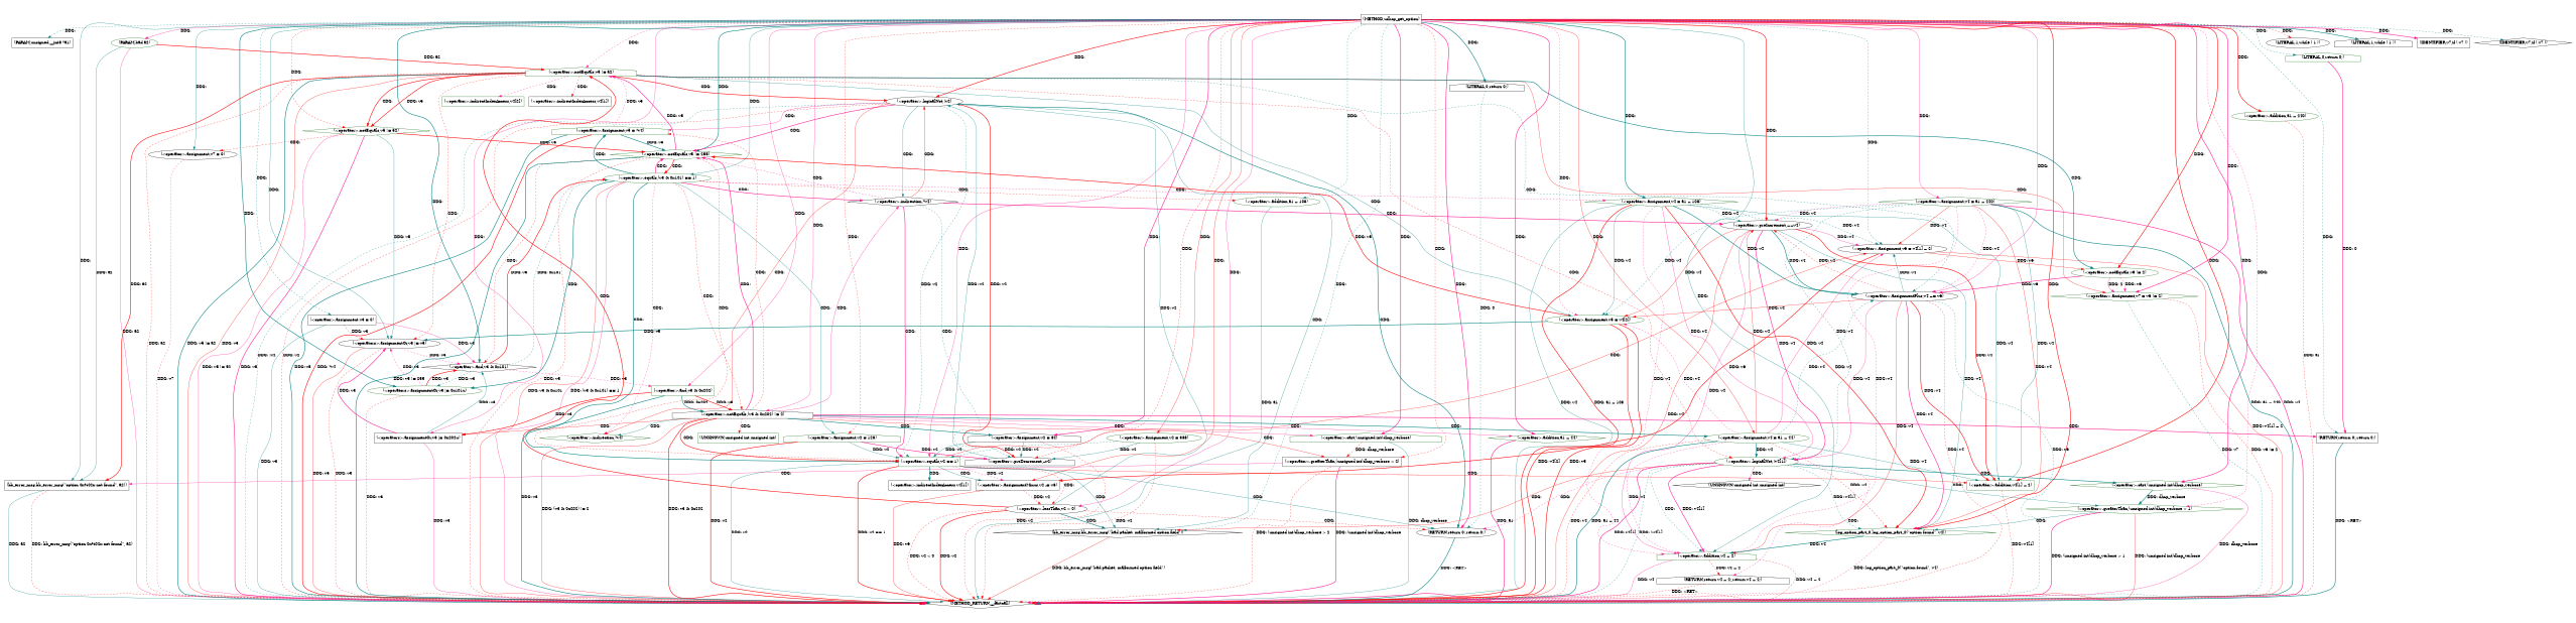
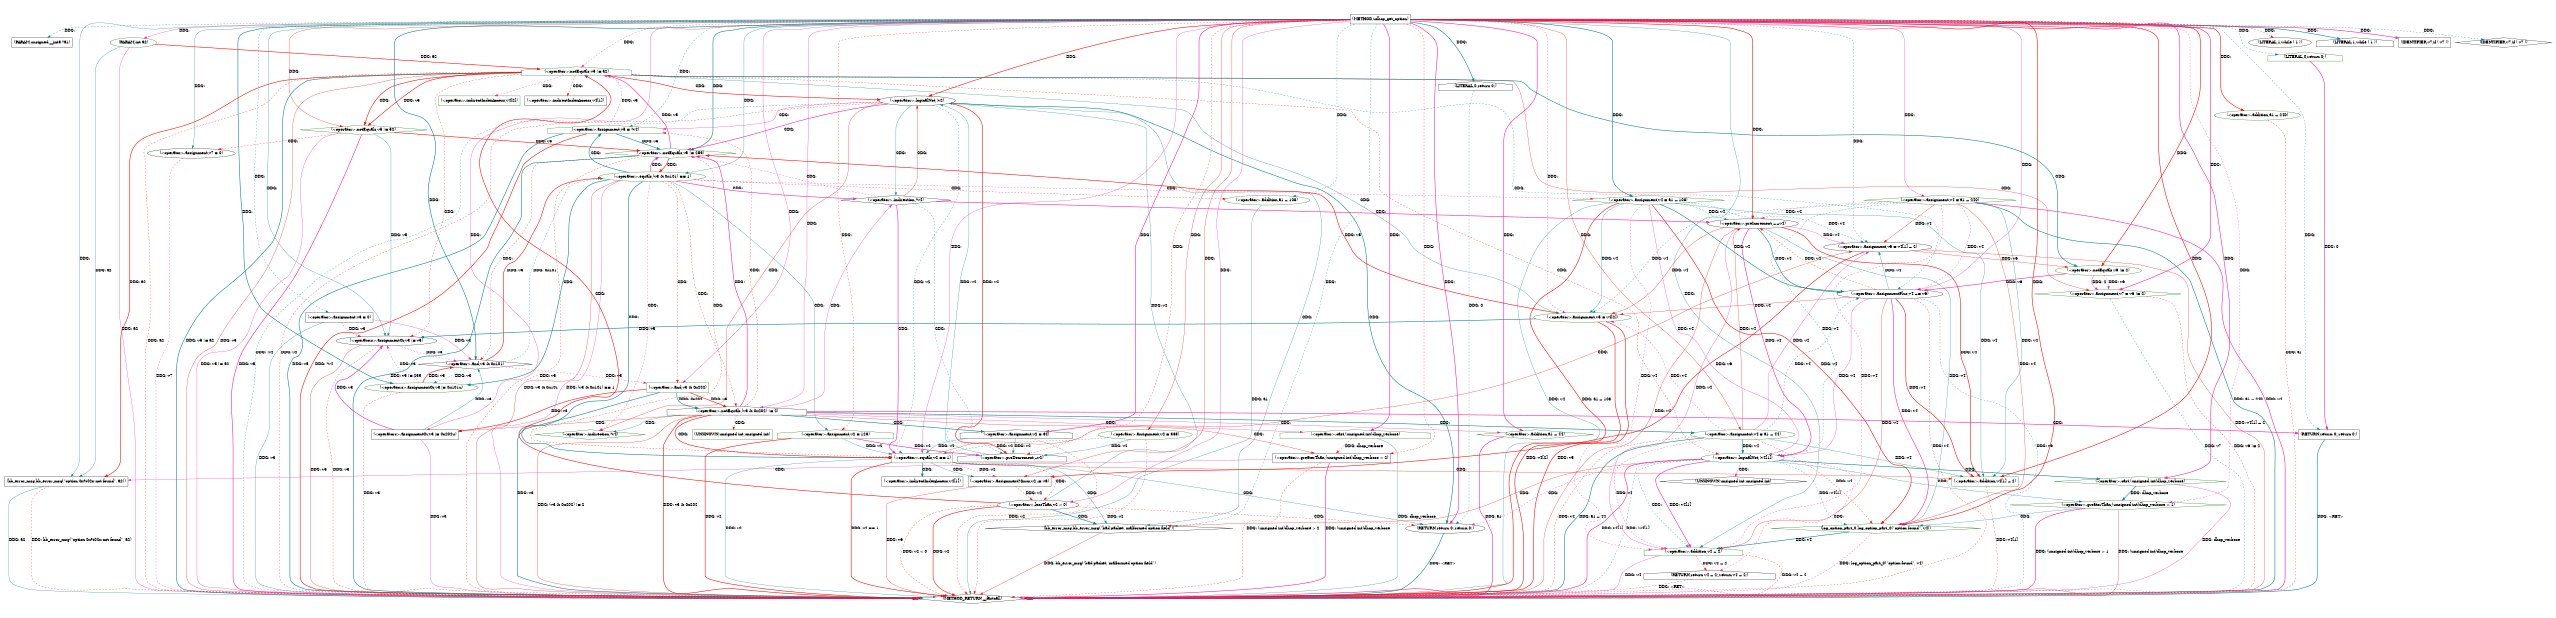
  digraph {
    node [color=black shape=ellipse]
    edge [color=red style=bold]
    n1 [label="(METHOD,udhcp_get_option)" shape=box]
    n2 [label="(PARAM,unsigned __int8 *a1)" shape=box]
-   n3 [color=darkgreen label="(PARAM,bad a2)"]
+   n3 [color=darkgreen label="(PARAM,int a2)"]
    n4 [color=darkgreen label="(<operator>.assignment,v2 = 388)"]
    n5 [label="(<operator>.assignment,v3 = 0)" shape=box]
    n6 [color=darkgreen label="(<operator>.assignment,v4 = a1 + 240)" shape=diamond]
    n7 [color=darkgreen label="(<operator>.addition,a1 + 240)"]
    n8 [label="(LITERAL,1,while ( 1 ))"]
    n9 [label="(LITERAL,1,while ( 1 ))" shape=house]
    n10 [color=darkgreen label="(<operator>.assignment,v5 = *v4)" shape=house]
    n11 [label="(<operator>.preDecrement,--v2)" shape=house]
    n12 [label="(<operator>.preIncrement,++v4)"]
    n13 [label="(<operator>.logicalNot,!v2)"]
    n14 [color=darkgreen label="(<operator>.notEquals,v5 != 255)" shape=diamond]
    n15 [color=darkgreen label="(<operator>.equals,(v3 & 0x101) == 1)"]
    n16 [label="(<operator>.and,v3 & 0x101)" shape=diamond]
    n17 [color=darkgreen label="(<operators>.assignmentOr,v3 |= 0x101u)"]
    n18 [color=darkgreen label="(<operator>.assignment,v4 = a1 + 108)" shape=diamond]
    n19 [color=darkgreen label="(<operator>.addition,a1 + 108)"]
    n20 [color=darkgreen label="(<operator>.assignment,v2 = 128)" shape=house]
    n21 [label="(<operator>.notEquals,(v3 & 0x202) != 2)" shape=house]
    n22 [color=darkgreen label="(<operator>.and,v3 & 0x202)" shape=box]
    n23 [label="(<operator>.greaterThan,(unsigned int)dhcp_verbose > 2)" shape=box]
    n24 [color=darkgreen label="(<operator>.cast,(unsigned int)dhcp_verbose)" shape=house]
    n25 [label="(bb_error_msg,bb_error_msg(\"option 0x%02x not found\", a2))" shape=box]
    n26 [label="(RETURN,return 0;,return 0;)" shape=box]
    n27 [color=darkgreen label="(LITERAL,0,return 0;)" shape=house]
    n28 [label="(<operators>.assignmentOr,v3 |= 0x202u)" shape=box]
    n29 [color=darkgreen label="(<operator>.assignment,v4 = a1 + 44)"]
    n30 [color=darkgreen label="(<operator>.addition,a1 + 44)" shape=diamond]
    n31 [label="(<operator>.assignment,v2 = 64)" shape=house]
    n32 [color=darkgreen label="(<operator>.equals,v2 == 1)" shape=box]
    n33 [label="(<operator>.assignment,v6 = v4[1] + 2)"]
    n34 [color=darkgreen label="(<operator>.addition,v4[1] + 2)" shape=box]
    n35 [label="(<operator>.assignmentMinus,v2 -= v6)" shape=box]
    n36 [label="(<operator>.lessThan,v2 < 0)"]
    n37 [color=darkgreen label="(<operator>.notEquals,v5 != a2)" shape=house]
    n38 [color=darkgreen label="(<operator>.assignment,v7 = v6 != 2)" shape=diamond]
    n39 [color=darkgreen label="(<operator>.notEquals,v6 != 2)"]
    n40 [color=darkgreen label="(<operator>.notEquals,v5 != 52)" shape=diamond]
    n41 [label="(<operator>.assignment,v7 = 0)"]
    n42 [label="(IDENTIFIER,v7,if ( v7 ))" shape=box]
    n43 [color=darkgreen label="(<operator>.assignment,v5 = v4[2])"]
    n44 [label="(<operator>.assignmentPlus,v4 += v6)"]
    n45 [label="(IDENTIFIER,v7,if ( v7 ))" shape=diamond]
    n46 [label="(<operators>.assignmentOr,v3 |= v5)"]
    n47 [label="(bb_error_msg,bb_error_msg(\"bad packet, malformed option field\"))" shape=diamond]
    n48 [label="(RETURN,return 0;,return 0;)"]
    n49 [label="(LITERAL,0,return 0;)" shape=house]
    n50 [color=darkgreen label="(<operator>.greaterThan,(unsigned int)dhcp_verbose > 1)" shape=diamond]
    n51 [color=darkgreen label="(<operator>.cast,(unsigned int)dhcp_verbose)" shape=diamond]
    n52 [color=darkgreen label="(log_option_part_0,log_option_part_0(\"option found\", v4))" shape=diamond]
    n53 [color=darkgreen label="(<operator>.addition,v4 + 2)" shape=house]
    n54 [label="(METHOD_RETURN,__fastcall)" shape=diamond]
    n55 [color=darkgreen label="(<operator>.logicalNot,!v4[1])"]
    n56 [color=darkgreen label="(<operator>.indirection,*v4)" shape=diamond]
    n57 [label="(<operator>.indirection,*v4)" shape=diamond]
    n58 [color=darkgreen label="(UNKNOWN,unsigned int,unsigned int)" shape=box]
    n59 [label="(<operator>.indirectIndexAccess,v4[1])" shape=box]
    n60 [color=darkgreen label="(<operator>.indirectIndexAccess,v4[2])" shape=box]
    n61 [label="(<operator>.indirectIndexAccess,v4[1])" shape=box]
    n62 [label="(RETURN,return v4 + 2;,return v4 + 2;)" shape=house]
    n63 [label="(UNKNOWN,unsigned int,unsigned int)" shape=diamond]
    n1 -> n2 [color=teal label="DDG: " style=dashed]
    n1 -> n3 [color=deeppink label="DDG: " style=solid]
    n1 -> n4 [label="DDG: " style=solid]
    n1 -> n5 [color=teal label="DDG: " style=dashed]
    n1 -> n6 [color=deeppink label="DDG: " style=solid]
    n1 -> n7 [label="DDG: "]
    n1 -> n8 [label="DDG: " style=dashed]
    n1 -> n9 [color=teal label="DDG: "]
+   n1 -> n10 [color=teal label="DDG: " style=dashed]
    n1 -> n11 [label="DDG: " style=dashed]
    n1 -> n12 [label="DDG: "]
    n1 -> n13 [label="DDG: "]
    n1 -> n14 [color=teal label="DDG: "]
    n1 -> n15 [color=teal label="DDG: " style=solid]
    n1 -> n16 [color=teal label="DDG: "]
    n1 -> n17 [color=teal label="DDG: "]
    n1 -> n18 [color=teal label="DDG: "]
    n1 -> n19 [color=teal label="DDG: " style=dashed]
    n1 -> n20 [label="DDG: " style=dashed]
    n1 -> n21 [color=deeppink label="DDG: " style=solid]
    n1 -> n22 [color=deeppink label="DDG: " style=solid]
    n1 -> n23 [label="DDG: " style=dashed]
    n1 -> n24 [color=deeppink label="DDG: "]
    n1 -> n25 [color=teal label="DDG: " style=solid]
    n1 -> n26 [color=teal label="DDG: " style=dashed]
    n1 -> n27 [color=teal label="DDG: " style=dashed]
    n1 -> n28 [color=deeppink label="DDG: " style=solid]
    n1 -> n29 [label="DDG: " style=solid]
    n1 -> n30 [color=deeppink label="DDG: "]
    n1 -> n31 [color=deeppink label="DDG: "]
    n1 -> n32 [color=deeppink label="DDG: " style=solid]
    n1 -> n33 [color=teal label="DDG: " style=dashed]
    n1 -> n34 [label="DDG: "]
    n1 -> n35 [label="DDG: " style=solid]
    n1 -> n36 [color=deeppink label="DDG: " style=solid]
    n1 -> n37 [color=deeppink label="DDG: " style=dashed]
    n1 -> n38 [color=deeppink label="DDG: "]
    n1 -> n39 [label="DDG: "]
-   n1 -> n40 [label="DDG: " style=dashed]
+   n1 -> n40 [label="DDG: " style=solid]
    n1 -> n41 [color=teal label="DDG: " style=solid]
    n1 -> n42 [color=deeppink label="DDG: "]
    n1 -> n43 [color=deeppink label="DDG: " style=dashed]
    n1 -> n44 [color=deeppink label="DDG: " style=solid]
    n1 -> n45 [color=teal label="DDG: " style=dashed]
    n1 -> n46 [color=teal label="DDG: " style=solid]
    n1 -> n47 [color=teal label="DDG: " style=dashed]
    n1 -> n48 [color=deeppink label="DDG: "]
    n1 -> n49 [color=teal label="DDG: "]
    n1 -> n50 [color=deeppink label="DDG: " style=dashed]
    n1 -> n51 [color=deeppink label="DDG: "]
    n1 -> n52 [label="DDG: "]
    n1 -> n53 [color=teal label="DDG: " style=solid]
    n3 -> n25 [color=teal label="DDG: a2" style=solid]
    n3 -> n37 [label="DDG: a2"]
    n3 -> n54 [color=deeppink label="DDG: a2" style=solid]
    n4 -> n11 [color=teal label="DDG: v2" style=solid]
    n4 -> n32 [color=teal label="DDG: v2" style=dashed]
    n4 -> n54 [label="DDG: v2" style=dashed]
    n5 -> n16 [color=deeppink label="DDG: v3" style=solid]
    n5 -> n46 [label="DDG: v3" style=dashed]
    n5 -> n54 [color=teal label="DDG: v3" style=solid]
    n6 -> n12 [color=deeppink label="DDG: v4" style=dashed]
    n6 -> n33 [label="DDG: v4" style=solid]
    n6 -> n34 [color=teal label="DDG: v4" style=solid]
    n6 -> n43 [color=teal label="DDG: v4" style=dashed]
    n6 -> n44 [color=deeppink label="DDG: v4" style=dashed]
    n6 -> n52 [label="DDG: v4" style=solid]
    n6 -> n53 [color=deeppink label="DDG: v4" style=dashed]
    n6 -> n54 [color=deeppink label="DDG: v4"]
    n6 -> n54 [color=teal label="DDG: a1 + 240"]
    n6 -> n55 [color=teal label="DDG: v4" style=dashed]
    n7 -> n54 [label="DDG: a1" style=dashed]
    n10 -> n14 [color=teal label="DDG: v5"]
    n10 -> n37 [color=deeppink label="DDG: v5" style=dashed]
    n10 -> n54 [label="DDG: *v4"]
    n10 -> n54 [color=teal label="DDG: v5"]
    n11 -> n13 [color=teal label="DDG: v2" style=solid]
    n12 -> n33 [color=deeppink label="DDG: v4" style=solid]
    n12 -> n34 [label="DDG: v4"]
    n12 -> n43 [label="DDG: v4" style=solid]
    n12 -> n44 [color=teal label="DDG: v4"]
    n12 -> n52 [color=teal label="DDG: v4" style=solid]
    n12 -> n53 [color=deeppink label="DDG: v4" style=solid]
    n12 -> n54 [label="DDG: v4" style=solid]
    n12 -> n55 [color=deeppink label="DDG: v4"]
    n13 -> n10 [color=deeppink label="CDG: " style=solid]
    n13 -> n11 [label="DDG: v2"]
    n13 -> n14 [color=deeppink label="CDG: "]
    n13 -> n32 [color=teal label="DDG: v2" style=dashed]
    n13 -> n47 [color=teal label="CDG: " style=solid]
    n13 -> n48 [color=teal label="CDG: "]
    n13 -> n54 [label="DDG: v2" style=dashed]
    n13 -> n54 [color=teal label="DDG: !v2" style=dashed]
    n13 -> n56 [label="CDG: " style=solid]
    n13 -> n57 [color=teal label="CDG: " style=solid]
    n14 -> n15 [label="CDG: "]
    n14 -> n16 [label="CDG: " style=dashed]
    n14 -> n32 [label="CDG: " style=dashed]
    n14 -> n37 [color=deeppink label="DDG: v5"]
    n14 -> n54 [color=teal label="DDG: v5 != 255"]
    n14 -> n54 [label="DDG: v5" style=dashed]
    n15 -> n10 [color=teal label="CDG: "]
    n15 -> n14 [color=deeppink label="CDG: "]
    n15 -> n17 [color=teal label="CDG: "]
    n15 -> n18 [color=deeppink label="CDG: " style=dashed]
    n15 -> n19 [label="CDG: " style=dashed]
    n15 -> n20 [color=teal label="CDG: " style=solid]
    n15 -> n21 [label="CDG: " style=dashed]
+   n15 -> n22 [label="CDG: " style=dashed]
    n15 -> n32 [color=teal label="CDG: "]
    n15 -> n54 [color=deeppink label="DDG: (v3 & 0x101) == 1" style=solid]
    n15 -> n54 [label="DDG: v3 & 0x101" style=solid]
    n15 -> n56 [color=deeppink label="CDG: " style=dashed]
    n15 -> n57 [color=deeppink label="CDG: "]
    n16 -> n15 [label="DDG: v3"]
    n16 -> n15 [color=teal label="DDG: 0x101" style=dashed]
    n16 -> n17 [color=teal label="DDG: v3" style=dashed]
    n16 -> n22 [color=deeppink label="DDG: v3" style=dashed]
    n17 -> n16 [label="DDG: v3"]
    n17 -> n46 [color=deeppink label="CDG: v3" style=dashed]
    n17 -> n54 [label="DDG: v3" style=dashed]
    n18 -> n12 [color=teal label="DDG: v4" style=dashed]
    n18 -> n33 [color=teal label="DDG: v4" style=dashed]
    n18 -> n34 [color=teal label="DDG: v4" style=solid]
    n18 -> n43 [color=teal label="DDG: v4" style=solid]
    n18 -> n44 [color=teal label="DDG: v4"]
    n18 -> n52 [label="DDG: v4"]
    n18 -> n53 [color=deeppink label="DDG: v4" style=dashed]
    n18 -> n54 [color=teal label="DDG: v4" style=solid]
    n18 -> n54 [label="DDG: a1 + 108"]
    n18 -> n55 [color=deeppink label="DDG: v4" style=solid]
    n19 -> n54 [color=teal label="DDG: a1" style=solid]
    n20 -> n11 [color=deeppink label="DDG: v2"]
    n20 -> n32 [color=teal label="DDG: v2" style=solid]
    n20 -> n54 [label="DDG: v2"]
    n21 -> n10 [label="CDG: " style=dashed]
    n21 -> n14 [color=deeppink label="CDG: "]
    n21 -> n23 [label="CDG: " style=solid]
    n21 -> n24 [color=deeppink label="CDG: " style=solid]
    n21 -> n26 [color=deeppink label="CDG: "]
    n21 -> n28 [label="CDG: " style=solid]
    n21 -> n29 [color=teal label="CDG: "]
    n21 -> n30 [color=deeppink label="CDG: " style=solid]
    n21 -> n31 [color=teal label="CDG: "]
    n21 -> n32 [label="CDG: "]
    n21 -> n54 [label="DDG: v3 & 0x202"]
    n21 -> n54 [label="DDG: (v3 & 0x202) != 2" style=solid]
    n21 -> n56 [color=teal label="CDG: " style=solid]
    n21 -> n57 [color=deeppink label="CDG: " style=solid]
    n21 -> n58 [label="CDG: " style=dashed]
    n22 -> n21 [label="DDG: v3"]
    n22 -> n21 [color=teal label="DDG: 0x202"]
    n22 -> n28 [label="DDG: v3"]
    n22 -> n54 [color=teal label="DDG: v3"]
    n23 -> n25 [color=deeppink label="CDG: " style=solid]
    n23 -> n54 [label="DDG: (unsigned int)dhcp_verbose > 2" style=dashed]
    n23 -> n54 [color=deeppink label="DDG: (unsigned int)dhcp_verbose"]
    n24 -> n23 [label="DDG: dhcp_verbose" style=dashed]
    n24 -> n54 [color=teal label="DDG: dhcp_verbose" style=solid]
    n25 -> n54 [color=teal label="DDG: a2" style=solid]
    n25 -> n54 [label="DDG: bb_error_msg(\"option 0x%02x not found\", a2)" style=dashed]
    n26 -> n54 [color=teal label="DDG: <RET>"]
    n27 -> n26 [color=deeppink label="DDG: 0"]
    n28 -> n16 [color=teal label="DDG: v3" style=solid]
    n28 -> n46 [color=deeppink label="DDG: v3"]
    n28 -> n54 [color=deeppink label="DDG: v3" style=solid]
    n29 -> n12 [label="DDG: v4" style=solid]
    n29 -> n33 [color=deeppink label="DDG: v4" style=solid]
    n29 -> n34 [color=teal label="DDG: v4" style=solid]
    n29 -> n43 [color=deeppink label="DDG: v4" style=dashed]
    n29 -> n44 [color=teal label="DDG: v4" style=dashed]
    n29 -> n52 [label="DDG: v4" style=dashed]
    n29 -> n53 [color=deeppink label="DDG: v4" style=dashed]
    n29 -> n54 [color=teal label="DDG: a1 + 44"]
    n29 -> n54 [label="DDG: v4" style=dashed]
    n29 -> n55 [color=teal label="DDG: v4"]
    n30 -> n54 [color=deeppink label="DDG: a1"]
    n31 -> n11 [color=teal label="DDG: v2" style=solid]
    n31 -> n32 [color=teal label="DDG: v2" style=solid]
    n31 -> n54 [label="DDG: v2" style=dashed]
    n32 -> n33 [label="CDG: " style=solid]
    n32 -> n34 [label="CDG: " style=solid]
    n32 -> n35 [color=deeppink label="DDG: v2" style=dashed]
    n32 -> n35 [color=teal label="CDG: " style=solid]
    n32 -> n36 [label="CDG: " style=dashed]
    n32 -> n47 [color=teal label="CDG: " style=solid]
    n32 -> n48 [color=teal label="CDG: " style=solid]
    n32 -> n54 [color=teal label="DDG: v2" style=solid]
    n32 -> n54 [label="DDG: v2 == 1"]
    n32 -> n59 [color=teal label="CDG: "]
    n33 -> n35 [label="DDG: v6"]
    n33 -> n39 [label="DDG: v6" style=solid]
    n33 -> n54 [label="DDG: v4[1] + 2" style=solid]
    n34 -> n54 [label="DDG: v4[1]" style=dashed]
    n35 -> n36 [label="DDG: v2" style=dashed]
    n35 -> n54 [label="DDG: v6" style=solid]
    n36 -> n13 [color=teal label="DDG: v2" style=solid]
    n36 -> n37 [label="CDG: "]
    n36 -> n47 [color=teal label="CDG: "]
    n36 -> n48 [label="CDG: " style=dashed]
    n36 -> n54 [label="DDG: v2 < 0" style=dashed]
    n36 -> n54 [label="DDG: v2"]
    n37 -> n13 [label="CDG: "]
    n37 -> n25 [label="DDG: a2"]
    n37 -> n38 [label="CDG: " style=solid]
    n37 -> n39 [color=teal label="CDG: "]
    n37 -> n40 [label="DDG: v5"]
    n37 -> n40 [label="CDG: "]
    n37 -> n43 [color=teal label="CDG: " style=solid]
    n37 -> n44 [color=teal label="CDG: " style=dashed]
    n37 -> n46 [label="CDG: " style=dashed]
    n37 -> n54 [color=teal label="DDG: v5 != a2"]
    n37 -> n54 [label="DDG: v5" style=solid]
    n37 -> n54 [label="DDG: a2" style=dashed]
    n37 -> n55 [label="CDG: " style=dashed]
    n37 -> n60 [color=deeppink label="CDG: " style=dashed]
    n37 -> n61 [label="CDG: " style=dashed]
    n38 -> n54 [label="DDG: v6 != 2" style=dashed]
    n38 -> n54 [color=teal label="DDG: v7" style=dashed]
    n39 -> n38 [color=deeppink label="DDG: v6" style=dashed]
    n39 -> n38 [color=deeppink label="DDG: 2" style=solid]
    n39 -> n44 [color=deeppink label="DDG: v6"]
    n40 -> n14 [label="DDG: v5"]
    n40 -> n41 [label="CDG: " style=dashed]
    n40 -> n46 [color=teal label="DDG: v5" style=solid]
    n40 -> n54 [color=deeppink label="DDG: v5 != 52" style=solid]
    n40 -> n54 [color=deeppink label="DDG: v5"]
    n41 -> n54 [color=deeppink label="DDG: v7" style=dashed]
    n43 -> n14 [label="DDG: v5"]
    n43 -> n46 [color=teal label="DDG: v5"]
    n43 -> n54 [label="DDG: v4[2]"]
    n43 -> n54 [label="DDG: v5"]
    n44 -> n12 [label="DDG: v4" style=dashed]
    n44 -> n33 [color=teal label="DDG: v4" style=solid]
    n44 -> n34 [label="DDG: v4"]
    n44 -> n43 [label="DDG: v4" style=solid]
    n44 -> n52 [color=deeppink label="DDG: v4"]
    n44 -> n53 [label="DDG: v4" style=solid]
    n44 -> n54 [color=teal label="DDG: v6" style=dashed]
    n44 -> n54 [label="DDG: v4" style=dashed]
    n44 -> n55 [color=deeppink label="DDG: v4" style=solid]
    n46 -> n16 [color=deeppink label="DDG: v3" style=dashed]
    n46 -> n54 [label="DDG: v5" style=solid]
    n46 -> n54 [label="DDG: v3" style=dashed]
    n47 -> n54 [label="DDG: bb_error_msg(\"bad packet, malformed option field\")" style=solid]
    n48 -> n54 [color=teal label="DDG: <RET>"]
    n49 -> n48 [color=teal label="DDG: 0" style=dashed]
    n50 -> n52 [color=teal label="CDG: " style=solid]
    n50 -> n54 [color=deeppink label="DDG: (unsigned int)dhcp_verbose > 1"]
    n50 -> n54 [label="DDG: (unsigned int)dhcp_verbose" style=solid]
    n51 -> n50 [color=teal label="DDG: dhcp_verbose"]
    n51 -> n54 [color=deeppink label="DDG: dhcp_verbose" style=solid]
    n52 -> n53 [color=teal label="DDG: v4"]
    n52 -> n54 [color=deeppink label="DDG: log_option_part_0(\"option found\", v4)" style=dashed]
    n53 -> n54 [label="DDG: v4 + 2" style=dashed]
    n53 -> n54 [color=deeppink label="DDG: v4" style=solid]
    n53 -> n62 [label="DDG: v4 + 2" style=dashed]
    n55 -> n47 [label="CDG: " style=solid]
    n55 -> n48 [color=deeppink label="CDG: " style=dashed]
    n55 -> n50 [color=teal label="CDG: " style=solid]
    n55 -> n51 [color=teal label="CDG: "]
    n55 -> n52 [color=teal label="DDG: v4[1]" style=dashed]
    n55 -> n53 [color=deeppink label="DDG: v4[1]"]
    n55 -> n53 [color=teal label="CDG: " style=dashed]
    n55 -> n54 [color=deeppink label="DDG: v4[1]"]
    n55 -> n54 [color=teal label="DDG: !v4[1]" style=dashed]
    n55 -> n62 [color=deeppink label="CDG: " style=dashed]
    n55 -> n63 [color=deeppink label="CDG: " style=solid]
    n57 -> n11 [color=teal label="CDG: " style=dashed]
    n57 -> n12 [color=deeppink label="CDG: "]
    n57 -> n13 [label="CDG: " style=solid]
    n57 -> n14 [color=deeppink label="CDG: " style=dashed]
    n57 -> n32 [color=deeppink label="CDG: "]
    n62 -> n54 [label="DDG: <RET>" style=dashed]
  }
